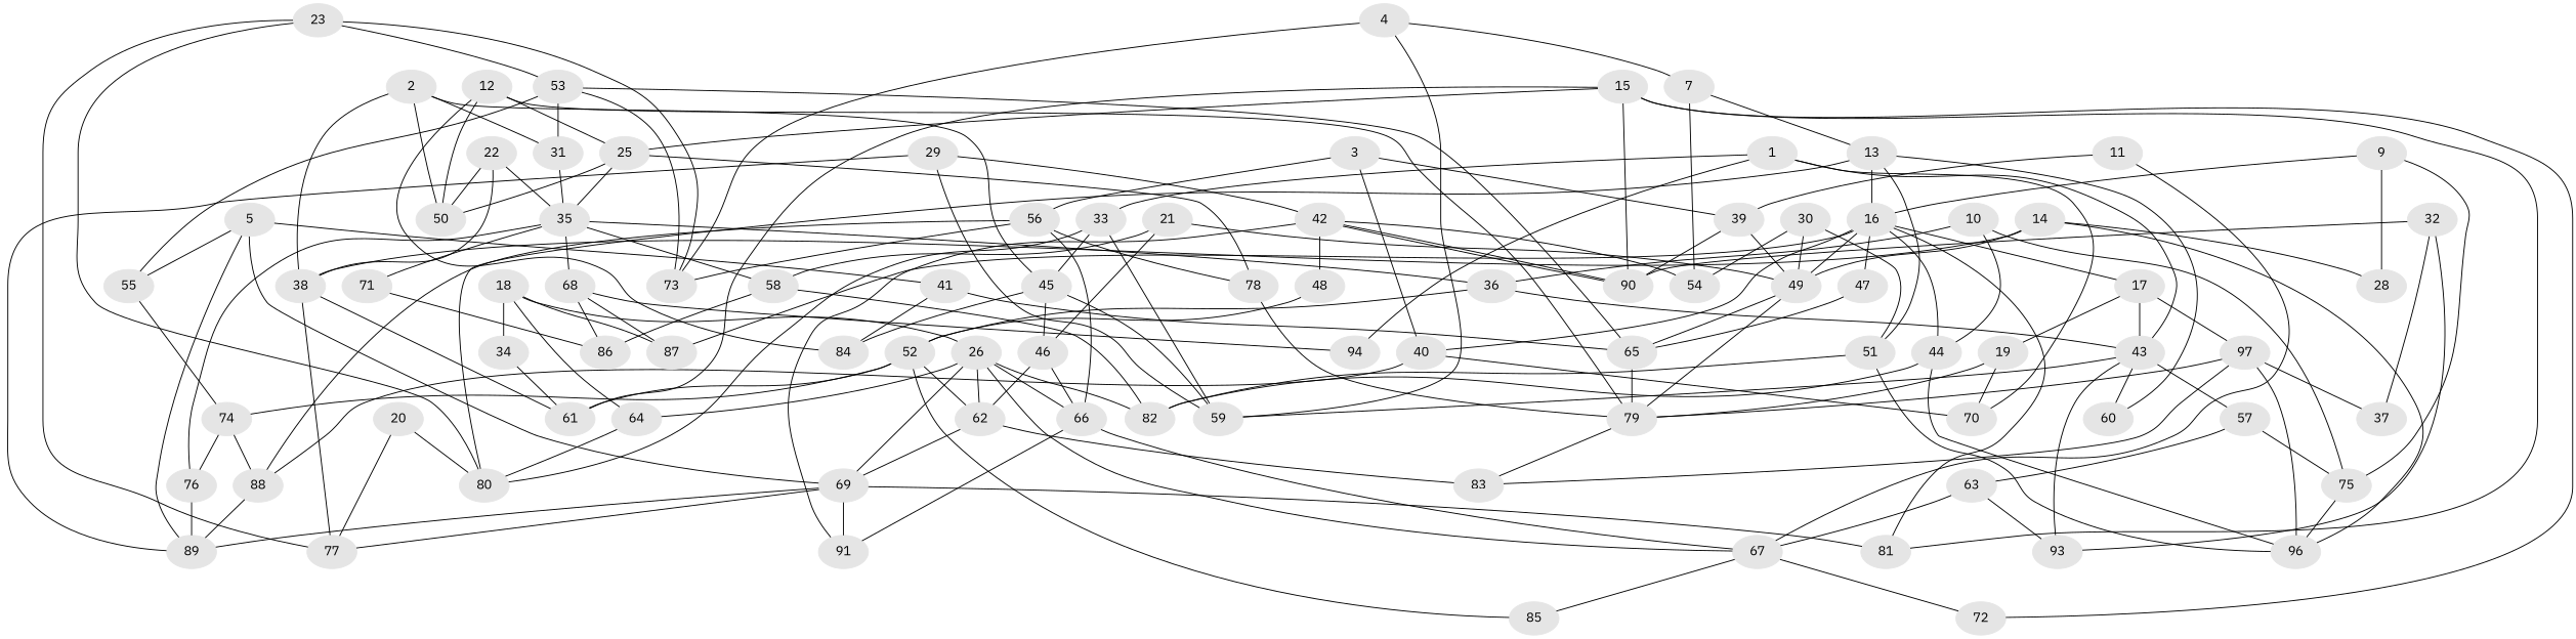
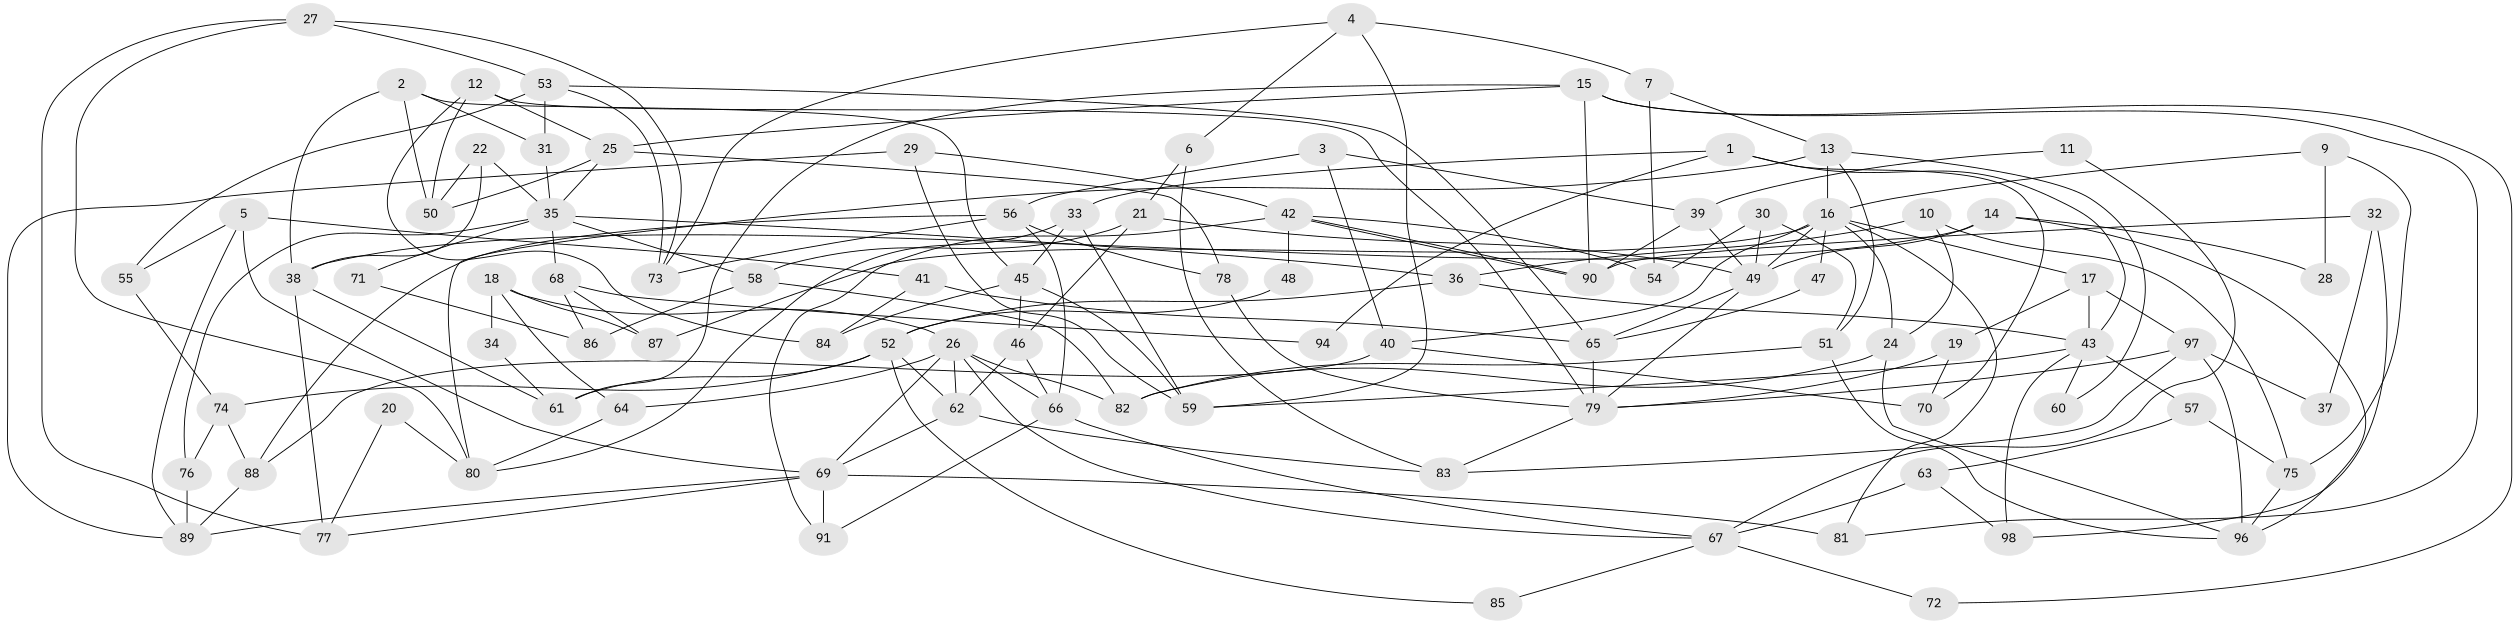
  graph {
    fontname="IBM Plex Sans"
    node [color=gray90 fontname="IBM Plex Sans" style=filled]
    edge [fontname="IBM Plex Sans"]
    1
    33
    43
    70
    94
    45
    59
    80
    60
-   93
+   93 [label=98]
    57
    2
    31
    38
    50
    35
    61
    77
    84
    46
    3
    39
    40
    56
    49
    90
    88
    73
    78
    66
    4
+   6
    7
    21
    83
    13
    54
    5
    41
    55
    69
    89
    65
    74
    81
    91
    58
    16
    51
    18
    87
    26
    34
    64
    82
    86
    62
    9
    28
    75
-   44
+   44 [label=24]
    17
    47
    n64 [label=96]
    10
    36
    52
    11
    67
    72
    85
    12
    25
    79
    14
    15
    19
    n78 [label=97]
    37
    20
    22
    68
    71
    76
-   23
+   23 [label=27]
    53
    29
    42
    48
    30
    32
    63
    1 -- 33
    1 -- 43
    1 -- 70
    1 -- 94
    33 -- 45
    33 -- 59
    33 -- 80
    43 -- 59
    43 -- 60
    43 -- 93
    43 -- 57
    45 -- 59
    45 -- 84
    45 -- 46
    57 -- 75
    57 -- 63
    2 -- 45
    2 -- 31
    2 -- 38
    2 -- 50
    31 -- 35
    38 -- 61
    38 -- 77
    35 -- 58
    35 -- 36
    35 -- 68
    35 -- 71
    35 -- 76
    46 -- 66
    46 -- 62
    3 -- 39
    3 -- 40
    3 -- 56
    39 -- 49
    39 -- 90
    40 -- 70
    40 -- 88
    56 -- 88
    56 -- 73
    56 -- 78
    56 -- 66
    49 -- 65
    49 -- 79
    88 -- 89
    78 -- 79
    66 -- 91
    66 -- 67
    4 -- 59
    4 -- 73
+   4 -- 6
    4 -- 7
+   6 -- 21
+   6 -- 83
    7 -- 13
    7 -- 54
    21 -- 46
    21 -- 49
    21 -- 58
    13 -- 80
    13 -- 60
    13 -- 16
    13 -- 51
    5 -- 41
    5 -- 55
    5 -- 69
    5 -- 89
    41 -- 84
    41 -- 65
    55 -- 74
    69 -- 77
    69 -- 89
    69 -- 81
    69 -- 91
    65 -- 79
    74 -- 88
    74 -- 76
    58 -- 82
    58 -- 86
    16 -- 40
    16 -- 49
    16 -- 81
    16 -- 87
    16 -- 44
    16 -- 17
    16 -- 47
    51 -- 82
    51 -- n64
    18 -- 87
    18 -- 26
    18 -- 34
    18 -- 64
    26 -- 66
    26 -- 69
    26 -- 64
    26 -- 82
    26 -- 62
    26 -- 67
    34 -- 61
    64 -- 80
    62 -- 83
    62 -- 69
    9 -- 16
    9 -- 28
    9 -- 75
    75 -- n64
    44 -- 82
    44 -- n64
    17 -- 43
    17 -- 19
    17 -- n78
    47 -- 65
    10 -- 75
    10 -- 44
    10 -- 36
    36 -- 43
    36 -- 52
    52 -- 61
    52 -- 74
    52 -- 62
    52 -- 85
    11 -- 39
    11 -- 67
    67 -- 72
    67 -- 85
    12 -- 50
    12 -- 84
    12 -- 25
    12 -- 79
    25 -- 50
    25 -- 35
    25 -- 78
    79 -- 83
    14 -- 38
    14 -- 49
    14 -- 28
    14 -- n64
    15 -- 61
    15 -- 90
    15 -- 81
    15 -- 72
    15 -- 25
    19 -- 70
    19 -- 79
    n78 -- 83
    n78 -- n64
    n78 -- 79
    n78 -- 37
    20 -- 80
    20 -- 77
    22 -- 38
    22 -- 50
    22 -- 35
    68 -- 94
    68 -- 87
    68 -- 86
    71 -- 86
    76 -- 89
    23 -- 80
    23 -- 77
    23 -- 73
    23 -- 53
    53 -- 31
    53 -- 73
    53 -- 55
    53 -- 65
    29 -- 59
    29 -- 89
    29 -- 42
    42 -- 90
    42 -- 90
    42 -- 54
    42 -- 91
    42 -- 48
    48 -- 52
    30 -- 49
    30 -- 54
    30 -- 51
    32 -- 93
    32 -- 90
    32 -- 37
    63 -- 93
    63 -- 67
  }
